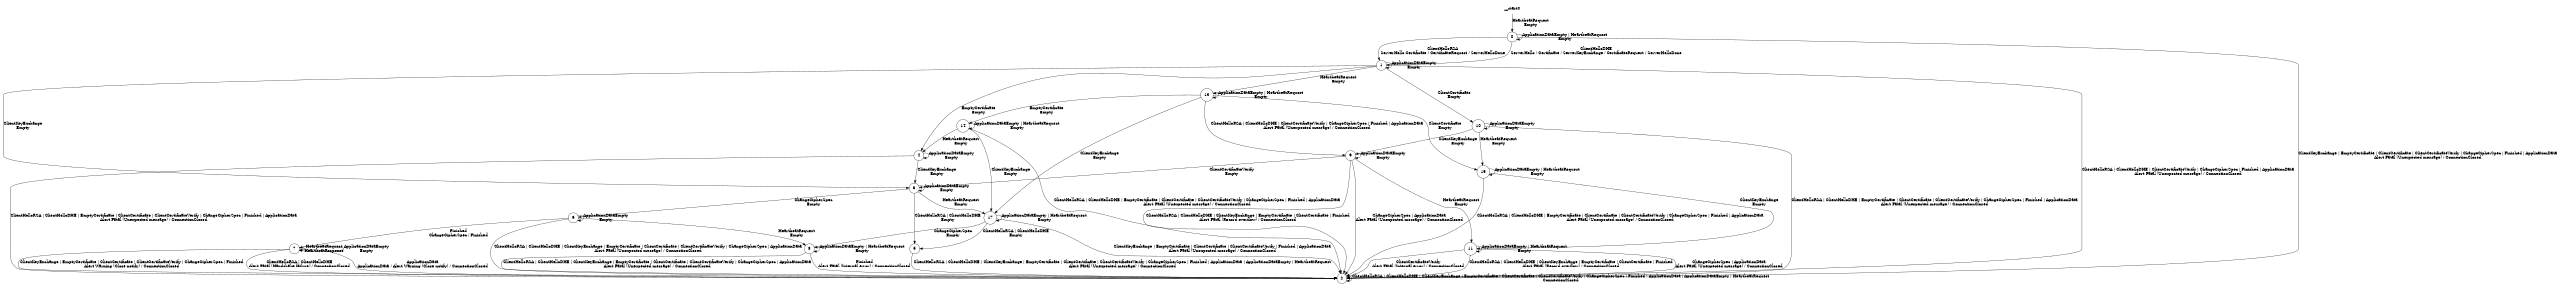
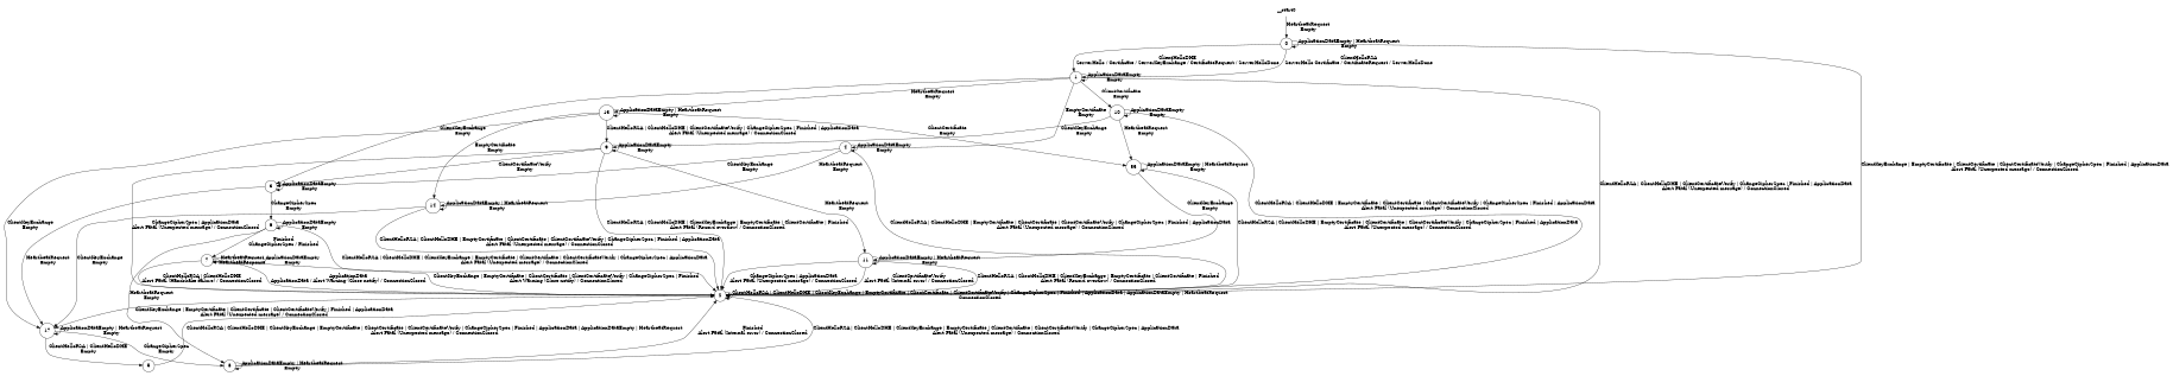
  digraph {
    node [shape=circle]
    __start0 [shape=none]
    n2 [label=0]
    n3 [label=1]
    n4 [label=2]
    n5 [label=3]
    n6 [label=4]
    n7 [label=10]
    n8 [label=13]
    n9 [label=5]
    n10 [label=6]
    n11 [label=17]
    n12 [label=14]
    n13 [label=9]
-   n14 [label=15]
+   n14 [label=55]
    n15 [label=7]
    n16 [label=8]
    n17 [label=11]
    __start0 -> n2 [label=<HeartbeatRequest<br />Empty>]
    n2 -> n2 [label=<ApplicationDataEmpty | HeartbeatRequest<br />Empty>]
    n2 -> n3 [label=<ClientHelloDHE<br />ServerHello / Certificate / ServerKeyExchange / CertificateRequest / ServerHelloDone>]
    n2 -> n3 [label=<ClientHelloRSA<br />ServerHello Certificate / CertificateRequest / ServerHelloDone>]
    n2 -> n4 [label=<ClientKeyExchange | EmptyCertificate | ClientCertificate | ClientCertificateVerify | ChangeCipherSpec | Finished | ApplicationData<br />Alert Fatal (Unexpected message) / ConnectionClosed>]
    n3 -> n3 [label=<ApplicationDataEmpty<br />Empty>]
    n3 -> n4 [label=<ClientHelloRSA | ClientHelloDHE | ClientCertificateVerify | ChangeCipherSpec | Finished | ApplicationData<br />Alert Fatal (Unexpected message) / ConnectionClosed>]
    n3 -> n5 [label=<ClientKeyExchange<br />Empty>]
    n3 -> n6 [label=<EmptyCertificate<br />Empty>]
    n3 -> n7 [label=<ClientCertificate<br />Empty>]
    n3 -> n8 [label=<HeartbeatRequest<br />Empty>]
    n4 -> n4 [label=<ClientHelloRSA | ClientHelloDHE | ClientKeyExchange | EmptyCertificate | ClientCertificate | ClientCertificateVerify | ChangeCipherSpec | Finished | ApplicationData | ApplicationDataEmpty | HeartbeatRequest<br />ConnectionClosed>]
    n5 -> n5 [label=<ApplicationDataEmpty<br />Empty>]
-   n5 -> n9 [label=<ClientHelloRSA | ClientHelloDHE<br />Empty>]
    n5 -> n10 [label=<ChangeCipherSpec<br />Empty>]
    n5 -> n11 [label=<HeartbeatRequest<br />Empty>]
    n6 -> n4 [label=<ClientHelloRSA | ClientHelloDHE | EmptyCertificate | ClientCertificate | ClientCertificateVerify | ChangeCipherSpec | Finished | ApplicationData<br />Alert Fatal (Unexpected message) / ConnectionClosed>]
    n6 -> n5 [label=<ClientKeyExchange<br />Empty>]
    n6 -> n6 [label=<ApplicationDataEmpty<br />Empty>]
-   n12 -> n6 [label=<HeartbeatRequest<br />Empty>]
+   n6 -> n12 [label=<HeartbeatRequest<br />Empty>]
    n7 -> n4 [label=<ClientHelloRSA | ClientHelloDHE | EmptyCertificate | ClientCertificate | ClientCertificateVerify | ChangeCipherSpec | Finished | ApplicationData<br />Alert Fatal (Unexpected message) / ConnectionClosed>]
    n7 -> n7 [label=<ApplicationDataEmpty<br />Empty>]
    n7 -> n13 [label=<ClientKeyExchange<br />Empty>]
    n7 -> n14 [label=<HeartbeatRequest<br />Empty>]
    n8 -> n8 [label=<ApplicationDataEmpty | HeartbeatRequest<br />Empty>]
    n8 -> n11 [label=<ClientKeyExchange<br />Empty>]
    n8 -> n12 [label=<EmptyCertificate<br />Empty>]
    n8 -> n13 [label=<ClientHelloRSA | ClientHelloDHE | ClientCertificateVerify | ChangeCipherSpec | Finished | ApplicationData<br />Alert Fatal (Unexpected message) / ConnectionClosed>]
    n8 -> n14 [label=<ClientCertificate<br />Empty>]
    n9 -> n4 [label=<ClientHelloRSA | ClientHelloDHE | ClientKeyExchange | EmptyCertificate | ClientCertificate | ClientCertificateVerify | ChangeCipherSpec | Finished | ApplicationData | ApplicationDataEmpty | HeartbeatRequest<br />Alert Fatal (Unexpected message) / ConnectionClosed>]
    n10 -> n4 [label=<ClientHelloRSA | ClientHelloDHE | ClientKeyExchange | EmptyCertificate | ClientCertificate | ClientCertificateVerify | ChangeCipherSpec | ApplicationData<br />Alert Fatal (Unexpected message) / ConnectionClosed>]
    n10 -> n10 [label=<ApplicationDataEmpty<br />Empty>]
    n10 -> n15 [label=<Finished<br />ChangeCipherSpec / Finished>]
    n10 -> n16 [label=<HeartbeatRequest<br />Empty>]
-   n11 -> n4 [label=<ClientKeyExchange | EmptyCertificate | ClientCertificate | ClientCertificateVerify | Finished | ApplicationData<br />Alert Fatal (Unexpected message) / ConnectionClosed>]
+   n4 -> n11 [label=<ClientKeyExchange | EmptyCertificate | ClientCertificate | ClientCertificateVerify | Finished | ApplicationData<br />Alert Fatal (Unexpected message) / ConnectionClosed>]
    n11 -> n9 [label=<ClientHelloRSA | ClientHelloDHE<br />Empty>]
    n11 -> n11 [label=<ApplicationDataEmpty | HeartbeatRequest<br />Empty>]
    n11 -> n16 [label=<ChangeCipherSpec<br />Empty>]
    n12 -> n4 [label=<ClientHelloRSA | ClientHelloDHE | EmptyCertificate | ClientCertificate | ClientCertificateVerify | ChangeCipherSpec | Finished | ApplicationData<br />Alert Fatal (Unexpected message) / ConnectionClosed>]
    n12 -> n11 [label=<ClientKeyExchange<br />Empty>]
    n12 -> n12 [label=<ApplicationDataEmpty | HeartbeatRequest<br />Empty>]
    n13 -> n4 [label=<ClientHelloRSA | ClientHelloDHE | ClientKeyExchange | EmptyCertificate | ClientCertificate | Finished<br />Alert Fatal (Record overflow) / ConnectionClosed>]
    n13 -> n4 [label=<ChangeCipherSpec | ApplicationData<br />Alert Fatal (Unexpected message) / ConnectionClosed>]
    n13 -> n5 [label=<ClientCertificateVerify<br />Empty>]
    n13 -> n13 [label=<ApplicationDataEmpty<br />Empty>]
    n13 -> n17 [label=<HeartbeatRequest<br />Empty>]
    n14 -> n4 [label=<ClientHelloRSA | ClientHelloDHE | EmptyCertificate | ClientCertificate | ClientCertificateVerify | ChangeCipherSpec | Finished | ApplicationData<br />Alert Fatal (Unexpected message) / ConnectionClosed>]
    n14 -> n14 [label=<ApplicationDataEmpty | HeartbeatRequest<br />Empty>]
    n14 -> n17 [label=<ClientKeyExchange<br />Empty>]
    n15 -> n4 [label=<ApplicationData<br />ApplicationData / Alert Warning (Close notify) / ConnectionClosed>]
    n15 -> n4 [label=<ClientKeyExchange | EmptyCertificate | ClientCertificate | ClientCertificateVerify | ChangeCipherSpec | Finished<br />Alert Warning (Close notify) / ConnectionClosed>]
    n15 -> n4 [label=<ClientHelloRSA | ClientHelloDHE<br />Alert Fatal (Handshake failure) / ConnectionClosed>]
    n15 -> n15 [label=<HeartbeatRequest<br />HeartbeatResponse>]
    n15 -> n15 [label=<ApplicationDataEmpty<br />Empty>]
    n16 -> n4 [label=<Finished<br />Alert Fatal (Internal error) / ConnectionClosed>]
    n16 -> n4 [label=<ClientHelloRSA | ClientHelloDHE | ClientKeyExchange | EmptyCertificate | ClientCertificate | ClientCertificateVerify | ChangeCipherSpec | ApplicationData<br />Alert Fatal (Unexpected message) / ConnectionClosed>]
    n16 -> n16 [label=<ApplicationDataEmpty | HeartbeatRequest<br />Empty>]
    n17 -> n4 [label=<ClientCertificateVerify<br />Alert Fatal (Internal error) / ConnectionClosed>]
    n17 -> n4 [label=<ClientHelloRSA | ClientHelloDHE | ClientKeyExchange | EmptyCertificate | ClientCertificate | Finished<br />Alert Fatal (Record overflow) / ConnectionClosed>]
    n17 -> n4 [label=<ChangeCipherSpec | ApplicationData<br />Alert Fatal (Unexpected message) / ConnectionClosed>]
    n17 -> n17 [label=<ApplicationDataEmpty | HeartbeatRequest<br />Empty>]
  }
